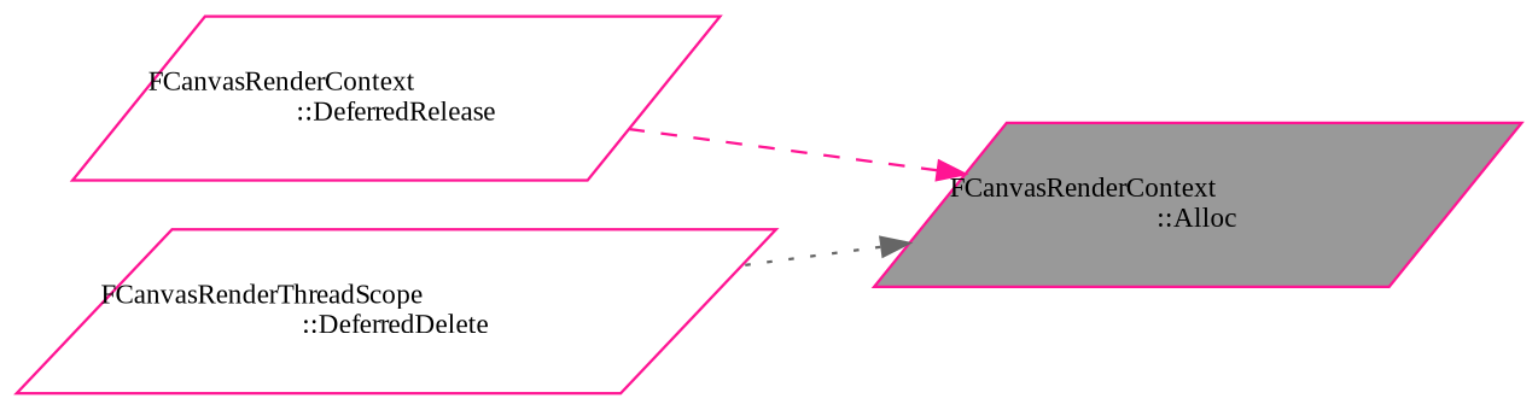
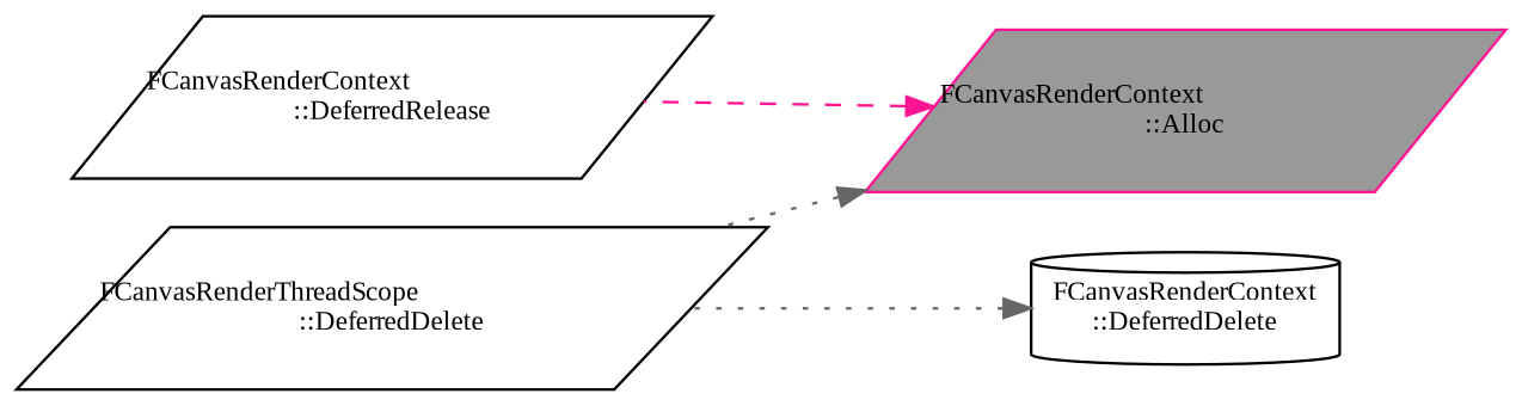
  digraph {
    fontname="Liberation Serif"
    rankdir=RL
    node [color=deeppink fillcolor=white fontname="Liberation Serif" fontsize=10 shape=parallelogram style=filled]
    edge [color=gray40 dir=back fontname="Liberation Serif" fontsize=10 labelfontname=Helvetica labelfontsize=10 style=dotted]
    n1 [fillcolor=grey60 fontcolor=black height=0.2 label="FCanvasRenderContext\l::Alloc" width=0.4]
-   n2 [height=0.2 label="FCanvasRenderContext\l::DeferredRelease" width=0.4]
-   n3 [height=0.2 label="FCanvasRenderThreadScope\l::DeferredDelete" width=0.4]
+   n2 [color=black height=0.2 label="FCanvasRenderContext\l::DeferredRelease" width=0.4]
+   n3 [color=black height=0.2 label="FCanvasRenderThreadScope\l::DeferredDelete" width=0.4]
+   n4 [color=black height=0.2 label="FCanvasRenderContext\l::DeferredDelete" shape=cylinder width=0.4]
    n1 -> n2 [color=deeppink style=dashed]
    n1 -> n3
+   n4 -> n3
  }
